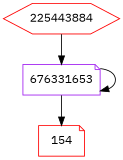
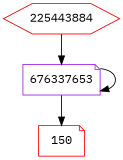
  digraph {
    fontname="IBM Plex Mono"
    node [color=red fontname="IBM Plex Mono" shape=note]
    edge [fontname="IBM Plex Mono"]
    225443884 [shape=hexagon]
-   676331653 [color=purple]
-   154
+   676331653 [color=purple label=676337653]
+   154 [label=150]
    225443884 -> 676331653
    676331653 -> 676331653
    676331653 -> 154
  }
